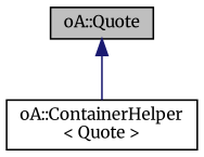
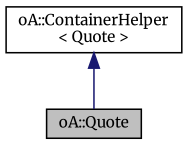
  digraph {
    fontname=Merriweather
    node [color=black fontname=Merriweather fontsize=10 shape=record style=filled]
    n1 [fillcolor=grey75 fontcolor=black height=0.2 label="oA::Quote" width=0.4]
    n2 [fillcolor=white height=0.2 label="oA::ContainerHelper\l\< Quote \>" width=0.4]
-   n1 -> n2 [color=midnightblue dir=back fontname=Merriweather fontsize=10 labelfontname=Helvetica labelfontsize=10 style=solid]
+   n2 -> n1 [color=midnightblue dir=back fontname=Merriweather fontsize=10 labelfontname=Helvetica labelfontsize=10 style=solid]
  }
